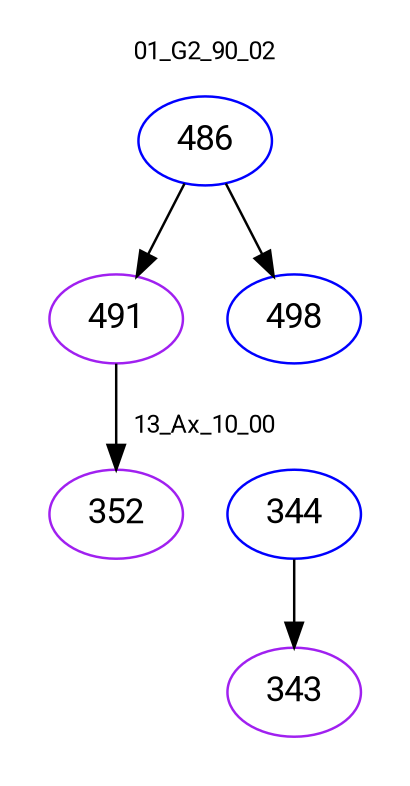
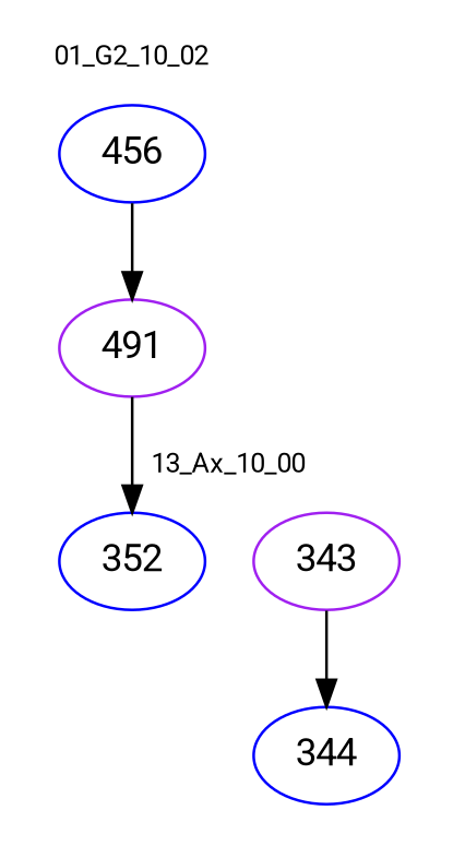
  digraph {
    fontname=Roboto
    node [color=purple fontname=Roboto]
    edge [color=black fontname=Roboto]
    n1 [label=343]
    n2 [color=blue label=344]
-   n3 [label=352]
-   n4 [color=blue label=486]
+   n3 [color=blue label=352]
+   n4 [color=blue label=456]
    n5 [label=491]
-   n6 [color=blue label=498]
    subgraph cluster_1 {
      color=white
      fontsize=10
      label="13_Ax_10_00"
      n1
      n2
      n3
    }
    subgraph cluster_2 {
      color=white
      fontsize=10
-     label="01_G2_90_02"
+     label="01_G2_10_02"
      n4
      n5
-     n6
    }
-   n2 -> n1
+   n1 -> n2
    n4 -> n5
-   n4 -> n6
    n5 -> n3
  }
